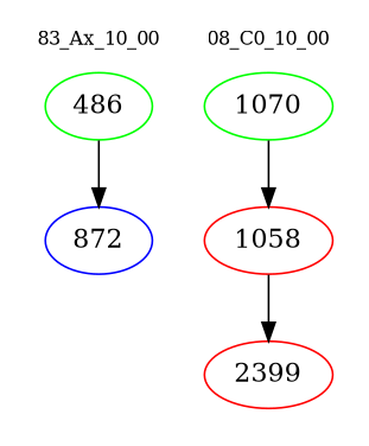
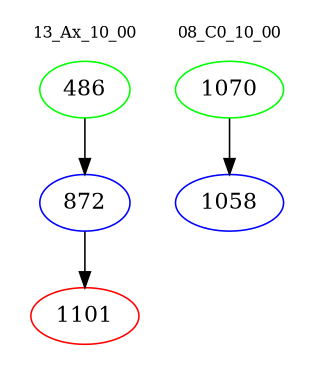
  digraph {
    node [color=green]
    edge [color=black]
    n1 [label=486]
    n2 [color=blue label=872]
+   n3 [color=red label=1101]
    n4 [label=1070]
-   n5 [color=red label=1058]
-   n6 [color=red label=2399]
+   n5 [color=blue label=1058]
    subgraph cluster_1 {
      color=white
      fontsize=10
-     label="83_Ax_10_00"
+     label="13_Ax_10_00"
      n1
      n2
+     n3
    }
    subgraph cluster_2 {
      color=white
      fontsize=10
      label="08_C0_10_00"
      n4
      n5
-     n6
    }
    n1 -> n2
+   n2 -> n3
    n4 -> n5
-   n5 -> n6
  }
